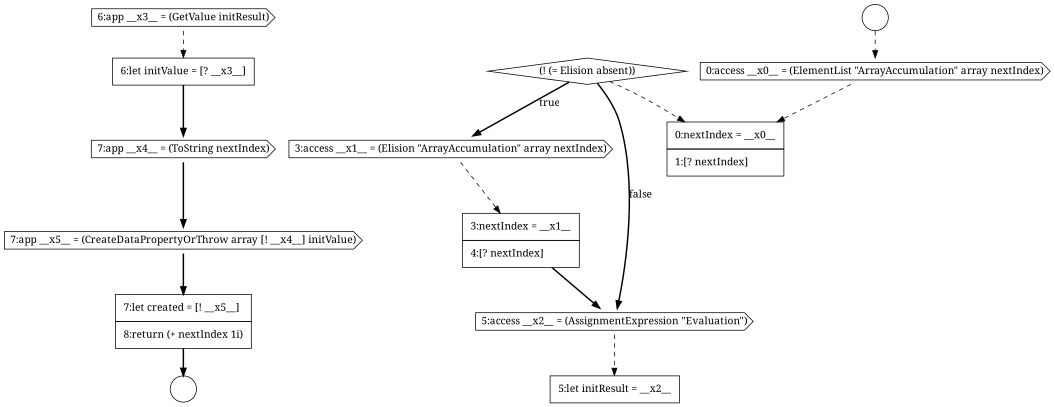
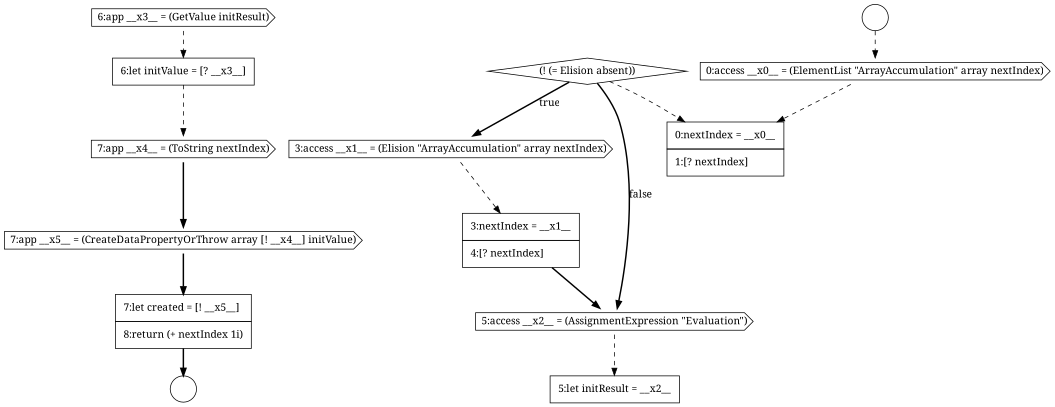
  digraph {
    fontname="Noto Serif"
    node [color=black fillcolor=white fontname="Noto Serif" shape=cds style=filled]
    edge [color=black fontname="Noto Serif" style=dashed]
    n1 [label=<<font color="black">     <table border="0" cellborder="1" cellspacing="0" cellpadding="10">       <tr><td align="left">6:let initValue = [? __x3__]</td></tr>     </table>   </font>> margin=0 shape=none]
    n2 [label=<<font color="black">7:app __x4__ = (ToString nextIndex)</font>>]
    n3 [label=<<font color="black">7:app __x5__ = (CreateDataPropertyOrThrow array [! __x4__] initValue)</font>>]
    n4 [label=<<font color="black">     <table border="0" cellborder="1" cellspacing="0" cellpadding="10">       <tr><td align="left">7:let created = [! __x5__]</td></tr>       <tr><td align="left">8:return (+ nextIndex 1i)</td></tr>     </table>   </font>> margin=0 shape=none]
    n5 [label=" " shape=circle]
    n6 [label=<<font color="black">     <table border="0" cellborder="1" cellspacing="0" cellpadding="10">       <tr><td align="left">3:nextIndex = __x1__</td></tr>       <tr><td align="left">4:[? nextIndex]</td></tr>     </table>   </font>> margin=0 shape=none]
    n7 [label=<<font color="black">5:access __x2__ = (AssignmentExpression &quot;Evaluation&quot;)</font>>]
    n8 [label=<<font color="black">     <table border="0" cellborder="1" cellspacing="0" cellpadding="10">       <tr><td align="left">5:let initResult = __x2__</td></tr>     </table>   </font>> margin=0 shape=none]
    n9 [label=<<font color="black">0:access __x0__ = (ElementList &quot;ArrayAccumulation&quot; array nextIndex)</font>>]
    n10 [label=<<font color="black">     <table border="0" cellborder="1" cellspacing="0" cellpadding="10">       <tr><td align="left">0:nextIndex = __x0__</td></tr>       <tr><td align="left">1:[? nextIndex]</td></tr>     </table>   </font>> margin=0 shape=none]
    n11 [label=<<font color="black">(! (= Elision absent))</font>> shape=diamond]
    n12 [label=<<font color="black">3:access __x1__ = (Elision &quot;ArrayAccumulation&quot; array nextIndex)</font>>]
    n13 [label=<<font color="black">6:app __x3__ = (GetValue initResult)</font>>]
    n14 [label=" " shape=circle]
-   n1 -> n2 [style=bold]
+   n1 -> n2
    n2 -> n3 [style=bold]
    n3 -> n4 [style=bold]
    n4 -> n5 [style=bold]
    n6 -> n7 [style=bold]
    n7 -> n8
    n9 -> n10
    n11 -> n7 [label=<<font color="black">false</font>> style=bold]
    n11 -> n10
    n11 -> n12 [label=<<font color="black">true</font>> style=bold]
    n12 -> n6
    n13 -> n1
    n14 -> n9
  }
